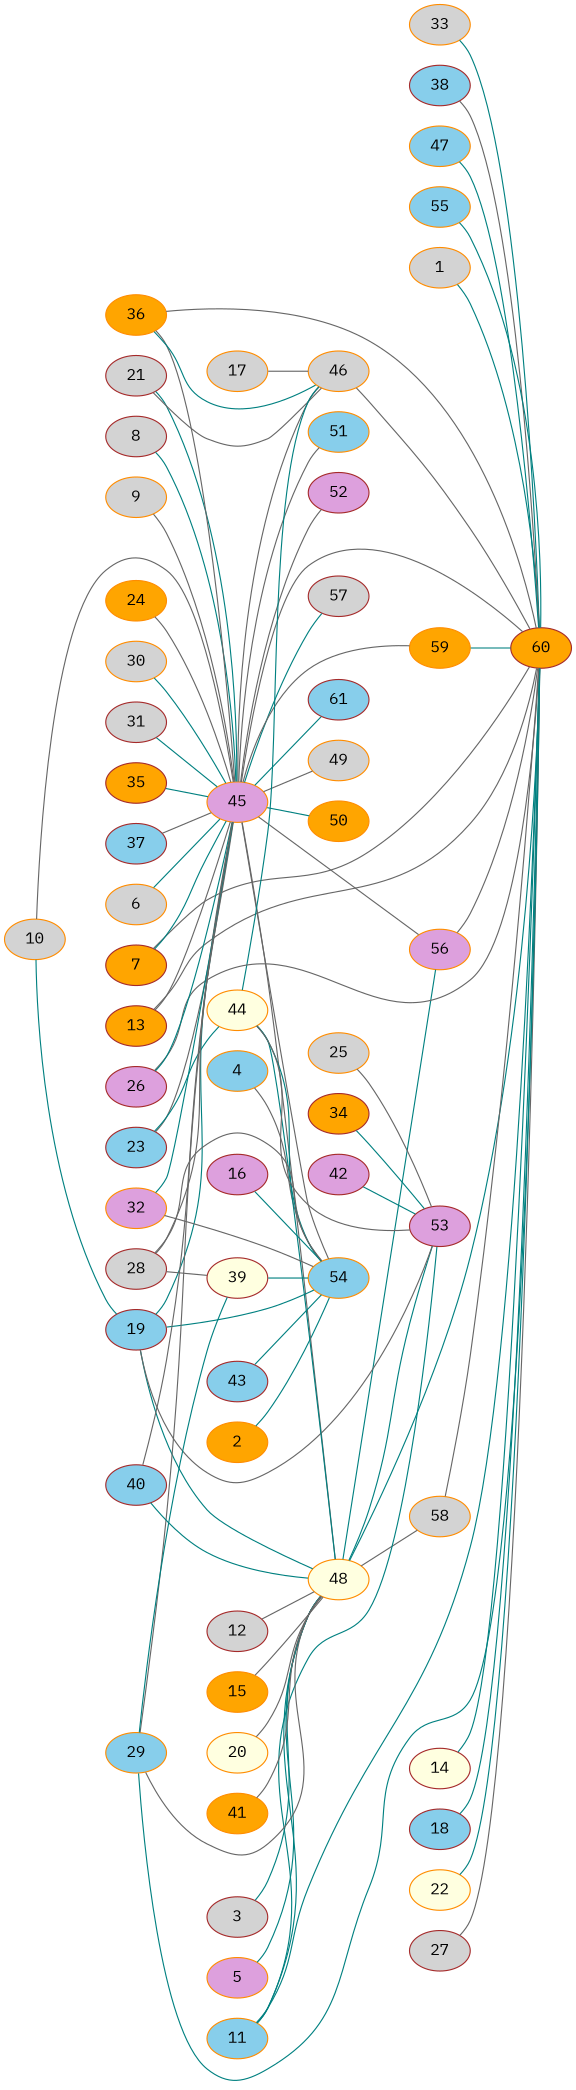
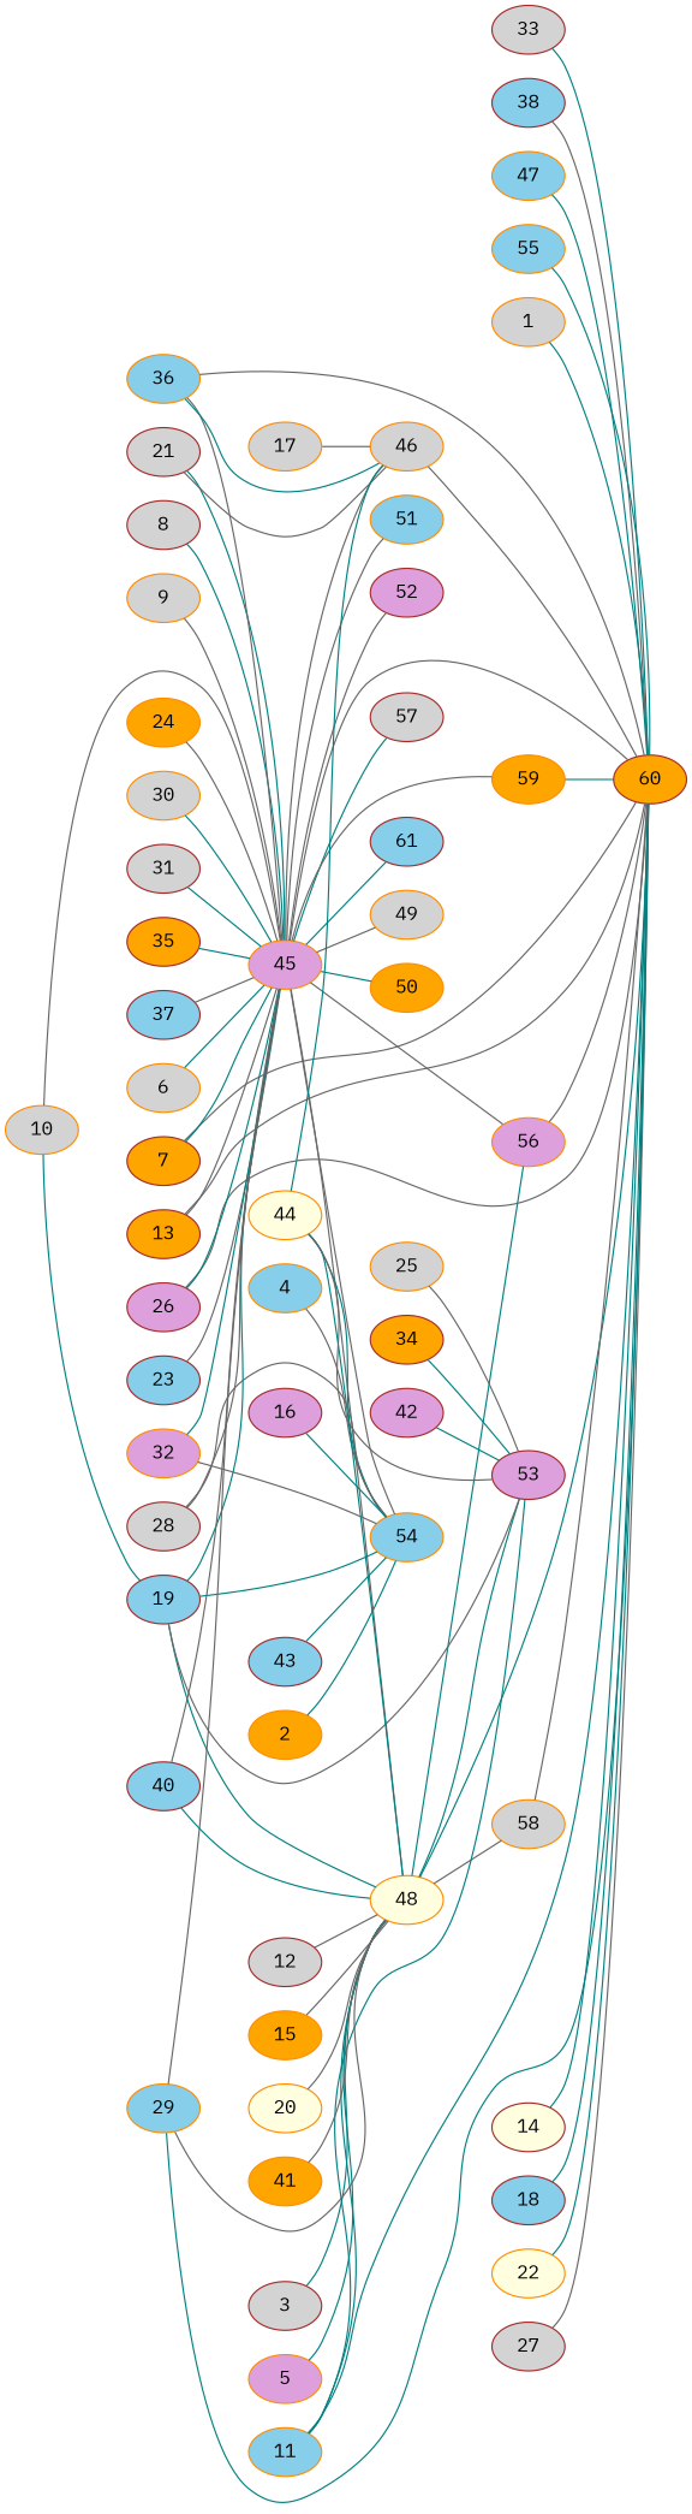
  graph {
    fontname="IBM Plex Mono"
    rankdir=LR
    node [color=darkorange fillcolor=lightgrey fontname="IBM Plex Mono" style=filled]
    edge [color=teal fontname="IBM Plex Mono" weight=1.0]
    60 [color=brown fillcolor=orange]
    1
    2 [fillcolor=orange]
    54 [fillcolor=skyblue]
    3 [color=brown]
    48 [fillcolor=lightyellow]
    53 [color=brown fillcolor=plum]
    56 [fillcolor=plum]
    58
    4 [fillcolor=skyblue]
    5 [fillcolor=plum]
    45 [fillcolor=plum]
    6
    46
    49
    50 [fillcolor=orange]
    51 [fillcolor=skyblue]
    52 [color=brown fillcolor=plum]
    57 [color=brown]
    59 [fillcolor=orange]
    61 [color=brown fillcolor=skyblue]
    7 [color=brown fillcolor=orange]
    8 [color=brown]
    9
    10
    19 [color=brown fillcolor=skyblue]
    11 [fillcolor=skyblue]
    12 [color=brown]
    13 [color=brown fillcolor=orange]
    14 [color=brown fillcolor=lightyellow]
    15 [fillcolor=orange]
    16 [color=brown fillcolor=plum]
    17
    18 [color=brown fillcolor=skyblue]
    20 [fillcolor=lightyellow]
    21 [color=brown]
    22 [fillcolor=lightyellow]
    23 [color=brown fillcolor=skyblue]
    44 [fillcolor=lightyellow]
    24 [fillcolor=orange]
    25
    26 [color=brown fillcolor=plum]
    27 [color=brown]
    28 [color=brown]
-   39 [color=brown fillcolor=lightyellow]
    29 [fillcolor=skyblue]
    30
    31 [color=brown]
    32 [fillcolor=plum]
-   33
+   33 [color=brown]
    34 [color=brown fillcolor=orange]
    35 [color=brown fillcolor=orange]
-   36 [fillcolor=orange]
+   36 [fillcolor=skyblue]
    37 [color=brown fillcolor=skyblue]
    38 [color=brown fillcolor=skyblue]
    40 [color=brown fillcolor=skyblue]
    41 [fillcolor=orange]
    42 [color=brown fillcolor=plum]
    43 [color=brown fillcolor=skyblue]
    47 [fillcolor=skyblue]
    55 [fillcolor=skyblue]
    1 -- 60
    2 -- 54
    3 -- 48
    48 -- 60
    48 -- 53
    48 -- 56
    48 -- 58 [color=gray40]
    56 -- 60 [color=gray40]
    58 -- 60 [color=gray40]
    4 -- 54 [color=gray40]
    5 -- 48
    45 -- 60 [color=gray40 weight=4.0]
    45 -- 54 [color=gray40 weight=3.0]
    45 -- 48 [color=gray40]
    45 -- 56 [color=gray40 weight=2.0]
    45 -- 46 [color=gray40 weight=2.0]
    45 -- 49 [color=gray40]
    45 -- 50
    45 -- 51 [color=gray40]
    45 -- 52 [color=gray40]
    45 -- 57
    45 -- 59 [color=gray40]
    45 -- 61
    6 -- 45
    46 -- 60 [color=gray40]
    59 -- 60
    7 -- 60 [color=gray40]
    7 -- 45
    8 -- 45
    9 -- 45 [color=gray40]
    10 -- 45 [color=gray40]
    10 -- 19
    19 -- 54
    19 -- 48
    19 -- 53 [color=gray40]
    19 -- 45 [weight=3.0]
    11 -- 60
    11 -- 48
    11 -- 53
    12 -- 48 [color=gray40]
    13 -- 60 [color=gray40]
    13 -- 45 [color=gray40]
    14 -- 60
    15 -- 48 [color=gray40]
    16 -- 54
    17 -- 46 [color=gray40]
    18 -- 60
    20 -- 48 [color=gray40]
    21 -- 45
    21 -- 46 [color=gray40]
    22 -- 60
    23 -- 45 [color=gray40]
-   23 -- 44
    44 -- 54
    44 -- 48
    44 -- 53 [color=gray40]
    44 -- 46
    24 -- 45 [color=gray40]
    25 -- 53 [color=gray40]
    26 -- 60 [color=gray40]
    26 -- 45
    27 -- 60 [color=gray40]
    28 -- 54 [color=gray40]
    28 -- 45 [color=gray40 weight=2.0]
-   28 -- 39 [color=gray40]
-   39 -- 54
    29 -- 60
    29 -- 48 [color=gray40]
    29 -- 45 [color=gray40]
-   29 -- 39
    30 -- 45
    31 -- 45
    32 -- 54 [color=gray40]
    32 -- 45
    33 -- 60
    34 -- 53
    35 -- 45
    36 -- 60 [color=gray40 weight=2.0]
    36 -- 45 [color=gray40]
    36 -- 46
    37 -- 45 [color=gray40]
    38 -- 60 [color=gray40]
    40 -- 48
    40 -- 45 [color=gray40]
    41 -- 48 [color=gray40]
    42 -- 53
    43 -- 54
    47 -- 60
    55 -- 60
  }
